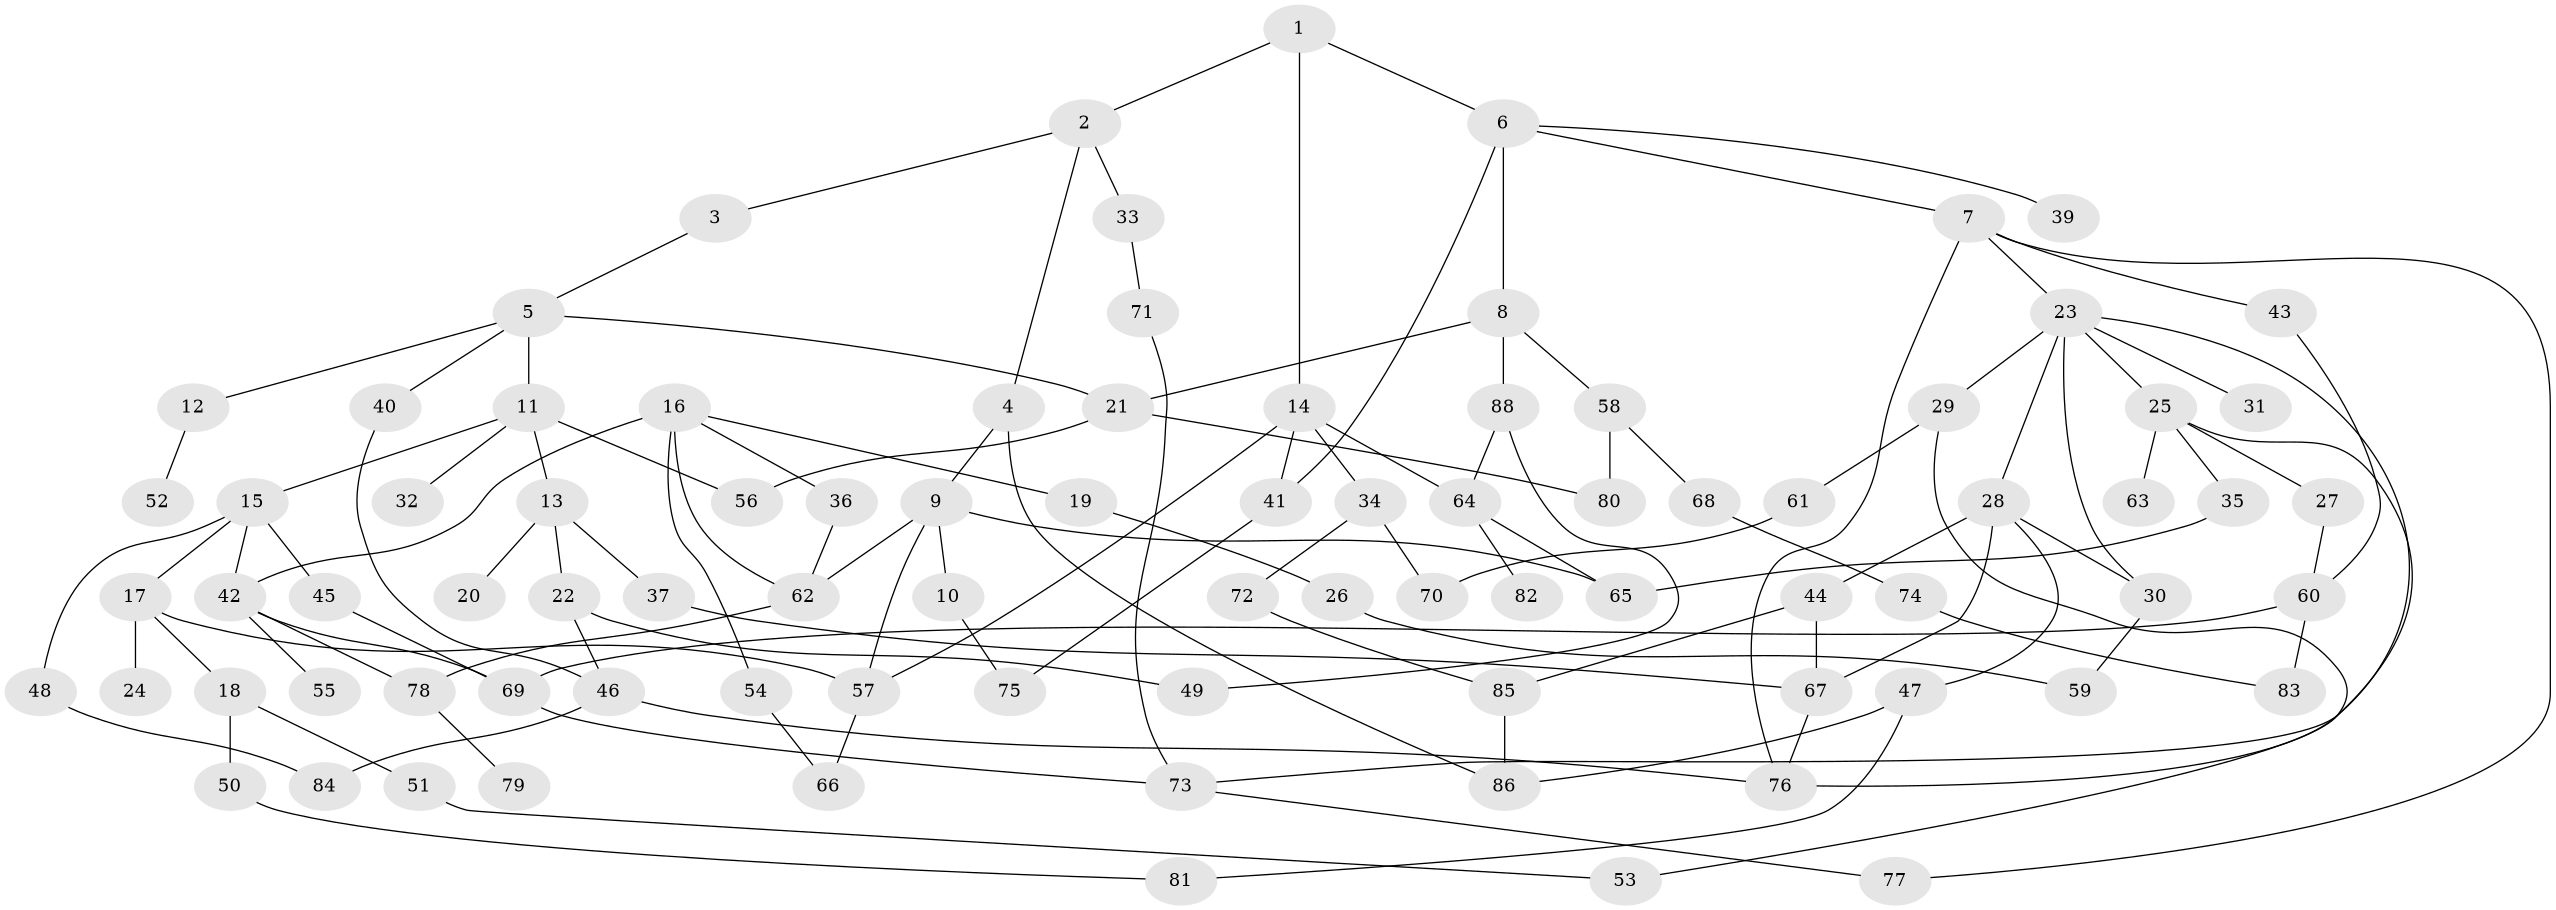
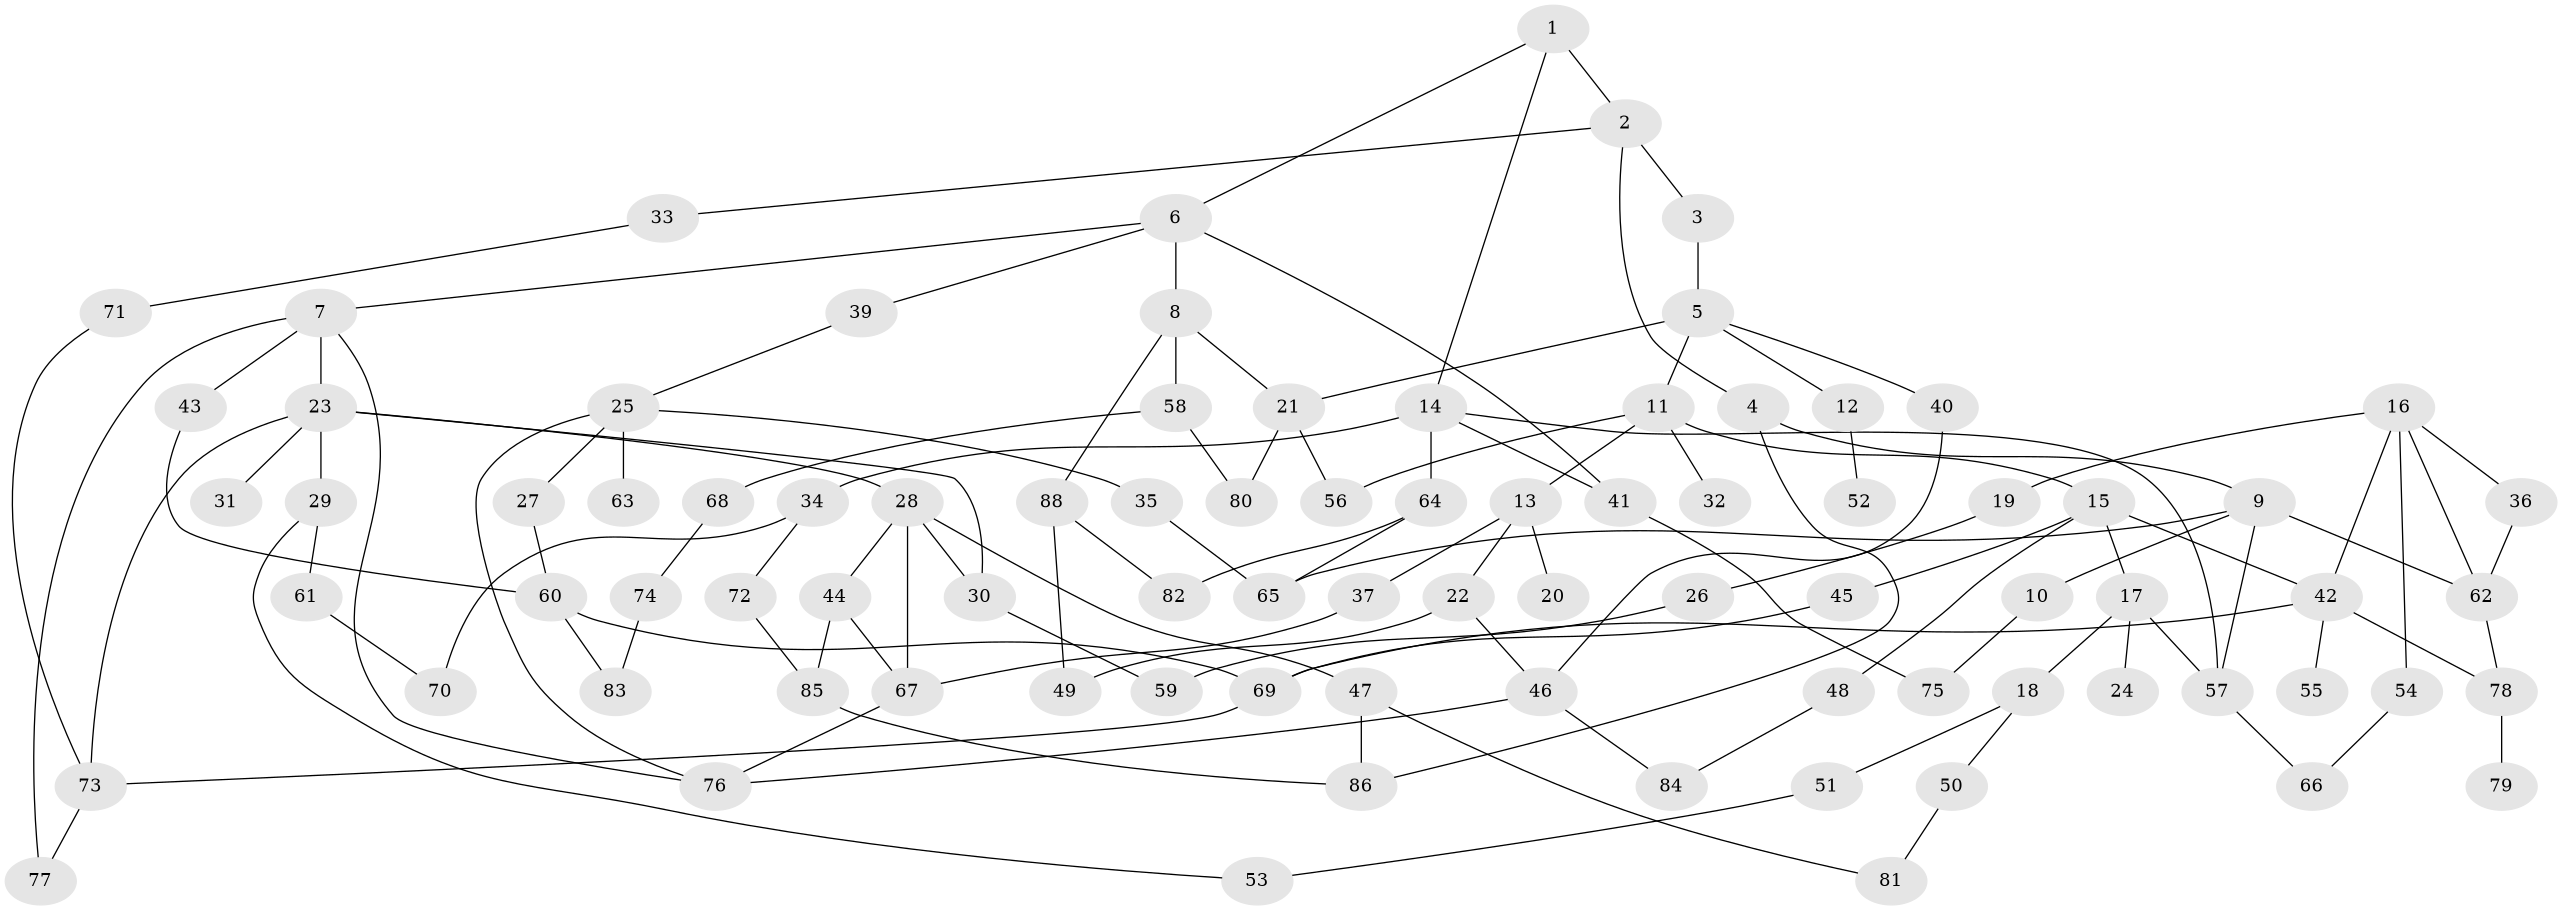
  graph {
    fontname="DejaVu Serif"
    node [color=gray90 fontname="DejaVu Serif" style=filled]
    edge [fontname="DejaVu Serif"]
    1
    2
    6
    14
    3
    4
    33
    7
    8
    39
    41
    57
    34
    64
    5
    9
    86
    16
    62
    42
    19
    36
    54
    71
    11
    12
    21
    40
    10
    65
    13
    15
    32
    56
    52
    80
    46
    23
    43
    76
    77
    n42 [label=88]
    58
    75
    73
    25
    28
    29
    30
    31
    60
    49
    68
    66
    78
    20
    22
    37
    17
    45
    48
    67
    72
    70
    82
    18
    24
    55
    69
    84
    26
    50
    51
    81
    53
    85
    59
    27
    35
    63
    44
    47
    61
    83
    79
    74
    1 -- 2
    1 -- 6
    1 -- 14
    2 -- 3
    2 -- 4
    2 -- 33
    6 -- 7
    6 -- 8
    6 -- 39
    6 -- 41
    14 -- 41
    14 -- 57
    14 -- 34
    14 -- 64
    3 -- 5
    4 -- 9
    4 -- 86
    33 -- 71
    7 -- 23
    7 -- 43
    7 -- 76
    7 -- 77
    8 -- 21
    8 -- n42
    8 -- 58
    41 -- 75
    57 -- 66
    34 -- 72
    34 -- 70
    64 -- 65
    64 -- 82
    5 -- 11
    5 -- 12
    5 -- 21
    5 -- 40
    9 -- 57
    9 -- 62
    9 -- 10
    9 -- 65
    16 -- 62
    16 -- 42
    16 -- 19
    16 -- 36
    16 -- 54
    62 -- 78
    42 -- 78
    42 -- 55
    42 -- 69
    19 -- 26
    36 -- 62
    54 -- 66
    71 -- 73
    11 -- 13
    11 -- 15
    11 -- 32
    11 -- 56
    12 -- 52
    21 -- 56
    21 -- 80
    40 -- 46
    10 -- 75
    13 -- 20
    13 -- 22
    13 -- 37
    15 -- 42
    15 -- 17
    15 -- 45
    15 -- 48
    46 -- 76
    46 -- 84
    23 -- 73
-   23 -- 25
+   39 -- 25
    23 -- 28
    23 -- 29
    23 -- 30
    23 -- 31
    43 -- 60
-   n42 -- 64
+   n42 -- 82
    n42 -- 49
    58 -- 80
    58 -- 68
    73 -- 77
    25 -- 76
    25 -- 27
    25 -- 35
    25 -- 63
    28 -- 30
    28 -- 67
    28 -- 44
    28 -- 47
    29 -- 53
    29 -- 61
    30 -- 59
    60 -- 69
    60 -- 83
    68 -- 74
    78 -- 79
    22 -- 46
    22 -- 49
    37 -- 67
    17 -- 57
    17 -- 18
    17 -- 24
    45 -- 69
    48 -- 84
    67 -- 76
    72 -- 85
    18 -- 50
    18 -- 51
    69 -- 73
    26 -- 59
    50 -- 81
    51 -- 53
    85 -- 86
    27 -- 60
    35 -- 65
    44 -- 67
    44 -- 85
    47 -- 86
    47 -- 81
    61 -- 70
    74 -- 83
  }
